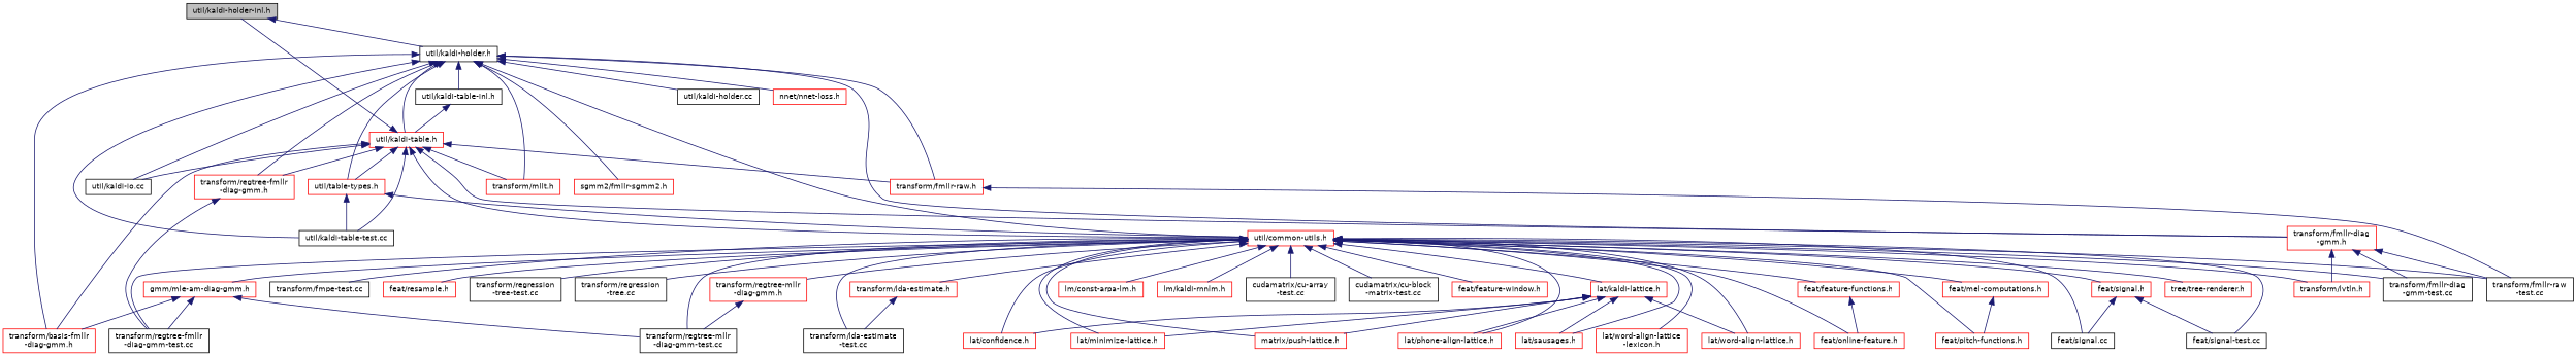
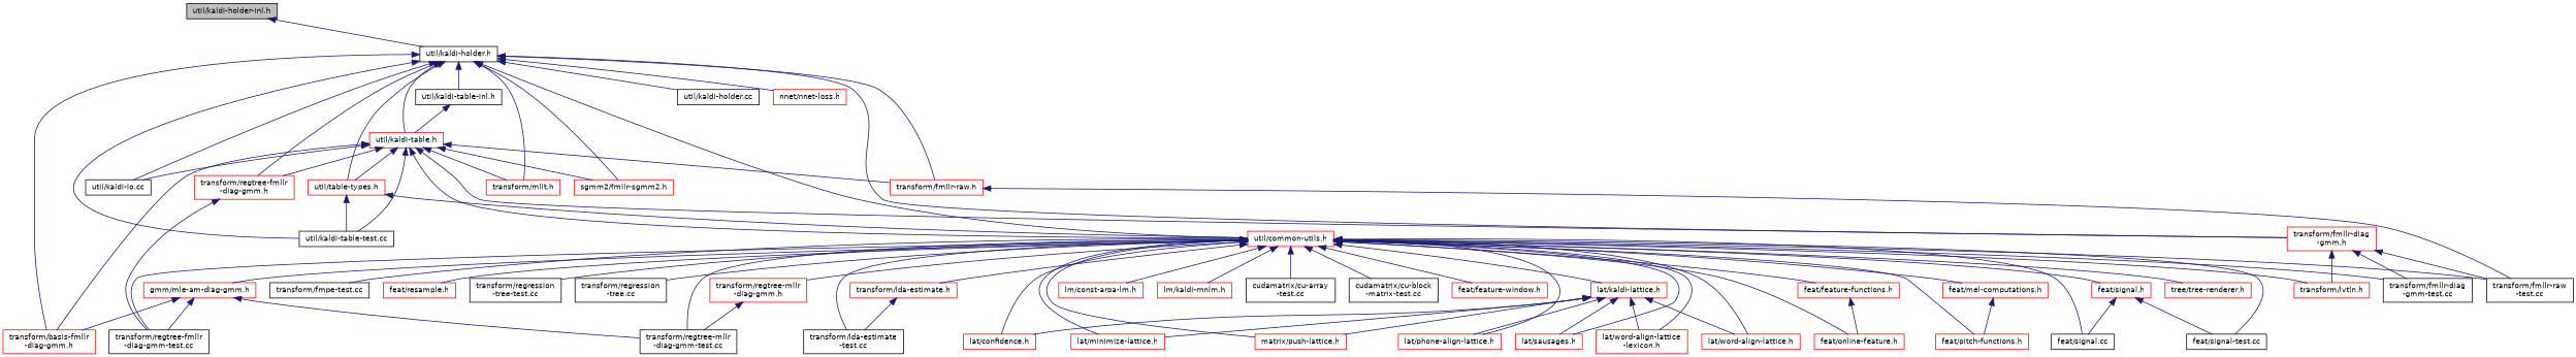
  digraph {
    node [color=red fillcolor=white fontname=Helvetica fontsize=10 shape=record style=filled]
    edge [color=midnightblue dir=back fontname=Helvetica fontsize=10 labelfontname=Helvetica labelfontsize=10 style=solid]
    n1 [color=black fillcolor=grey75 fontcolor=black height=0.2 label="util/kaldi-holder-inl.h" width=0.4]
    n2 [color=black height=0.2 label="util/kaldi-holder.h" width=0.4]
    n3 [height=0.2 label="util/common-utils.h" width=0.4]
    n4 [height=0.2 label="transform/basis-fmllr\l-diag-gmm.h" width=0.4]
    n5 [height=0.2 label="util/kaldi-table.h" width=0.4]
    n6 [height=0.2 label="util/table-types.h" width=0.4]
    n7 [color=black height=0.2 label="util/kaldi-table-test.cc" width=0.4]
    n8 [color=black height=0.2 label="util/kaldi-io.cc" width=0.4]
    n9 [height=0.2 label="transform/regtree-fmllr\l-diag-gmm.h" width=0.4]
    n10 [height=0.2 label="transform/fmllr-diag\l-gmm.h" width=0.4]
    n11 [height=0.2 label="transform/fmllr-raw.h" width=0.4]
    n12 [height=0.2 label="transform/mllt.h" width=0.4]
    n13 [height=0.2 label="sgmm2/fmllr-sgmm2.h" width=0.4]
    n14 [color=black height=0.2 label="util/kaldi-table-inl.h" width=0.4]
    n15 [color=black height=0.2 label="util/kaldi-holder.cc" width=0.4]
    n16 [height=0.2 label="nnet/nnet-loss.h" width=0.4]
    n17 [height=0.2 label="feat/resample.h" width=0.4]
    n18 [height=0.2 label="feat/feature-window.h" width=0.4]
    n19 [height=0.2 label="feat/feature-functions.h" width=0.4]
    n20 [height=0.2 label="feat/online-feature.h" width=0.4]
    n21 [height=0.2 label="feat/mel-computations.h" width=0.4]
    n22 [height=0.2 label="feat/pitch-functions.h" width=0.4]
    n23 [color=black height=0.2 label="feat/signal-test.cc" width=0.4]
    n24 [height=0.2 label="feat/signal.h" width=0.4]
    n25 [color=black height=0.2 label="feat/signal.cc" width=0.4]
    n26 [height=0.2 label="tree/tree-renderer.h" width=0.4]
    n27 [height=0.2 label="transform/regtree-mllr\l-diag-gmm.h" width=0.4]
    n28 [color=black height=0.2 label="transform/regtree-mllr\l-diag-gmm-test.cc" width=0.4]
    n29 [height=0.2 label="gmm/mle-am-diag-gmm.h" width=0.4]
    n30 [color=black height=0.2 label="transform/regtree-fmllr\l-diag-gmm-test.cc" width=0.4]
    n31 [color=black height=0.2 label="transform/fmllr-diag\l-gmm-test.cc" width=0.4]
    n32 [color=black height=0.2 label="transform/fmllr-raw\l-test.cc" width=0.4]
    n33 [color=black height=0.2 label="transform/fmpe-test.cc" width=0.4]
    n34 [height=0.2 label="transform/lda-estimate.h" width=0.4]
    n35 [color=black height=0.2 label="transform/lda-estimate\l-test.cc" width=0.4]
    n36 [height=0.2 label="transform/lvtln.h" width=0.4]
    n37 [color=black height=0.2 label="transform/regression\l-tree-test.cc" width=0.4]
    n38 [color=black height=0.2 label="transform/regression\l-tree.cc" width=0.4]
    n39 [height=0.2 label="lat/kaldi-lattice.h" width=0.4]
    n40 [height=0.2 label="lat/confidence.h" width=0.4]
    n41 [height=0.2 label="lat/minimize-lattice.h" width=0.4]
    n42 [height=0.2 label="matrix/push-lattice.h" width=0.4]
    n43 [height=0.2 label="lat/phone-align-lattice.h" width=0.4]
    n44 [height=0.2 label="lat/sausages.h" width=0.4]
    n45 [height=0.2 label="lat/word-align-lattice\l-lexicon.h" width=0.4]
    n46 [height=0.2 label="lat/word-align-lattice.h" width=0.4]
    n47 [height=0.2 label="lm/const-arpa-lm.h" width=0.4]
    n48 [height=0.2 label="lm/kaldi-rnnlm.h" width=0.4]
    n49 [color=black height=0.2 label="cudamatrix/cu-array\l-test.cc" width=0.4]
    n50 [color=black height=0.2 label="cudamatrix/cu-block\l-matrix-test.cc" width=0.4]
    n1 -> n2
    n2 -> n3
    n2 -> n4
    n2 -> n5
    n2 -> n6
    n2 -> n7
    n2 -> n8
    n2 -> n9
    n2 -> n10
    n2 -> n11
    n2 -> n12
    n2 -> n13
    n2 -> n14
    n2 -> n15
    n2 -> n16
    n3 -> n17
    n3 -> n18
    n3 -> n19
    n3 -> n20
    n3 -> n21
    n3 -> n22
    n3 -> n23
    n3 -> n24
    n3 -> n25
    n3 -> n26
    n3 -> n27
    n3 -> n28
    n3 -> n29
    n3 -> n30
    n3 -> n31
    n3 -> n32
    n3 -> n33
    n3 -> n34
    n3 -> n35
    n3 -> n36
    n3 -> n37
    n3 -> n38
    n3 -> n39
    n3 -> n40
    n3 -> n41
    n3 -> n42
    n3 -> n43
    n3 -> n44
    n3 -> n45
    n3 -> n46
    n3 -> n47
    n3 -> n48
    n3 -> n49
    n3 -> n50
    n5 -> n3
    n5 -> n4
    n5 -> n6
    n5 -> n7
    n5 -> n8
    n5 -> n9
    n5 -> n10
    n5 -> n11
    n5 -> n12
-   n5 -> n1
+   n5 -> n13
    n6 -> n3
    n6 -> n7
    n9 -> n30
    n10 -> n31
    n10 -> n32
    n10 -> n36
    n11 -> n32
    n14 -> n5
    n19 -> n20
    n21 -> n22
    n24 -> n23
    n24 -> n25
    n27 -> n28
    n29 -> n4
    n29 -> n28
    n29 -> n30
    n34 -> n35
    n39 -> n40
    n39 -> n41
    n39 -> n42
    n39 -> n43
    n39 -> n44
+   n39 -> n45
    n39 -> n46
  }
